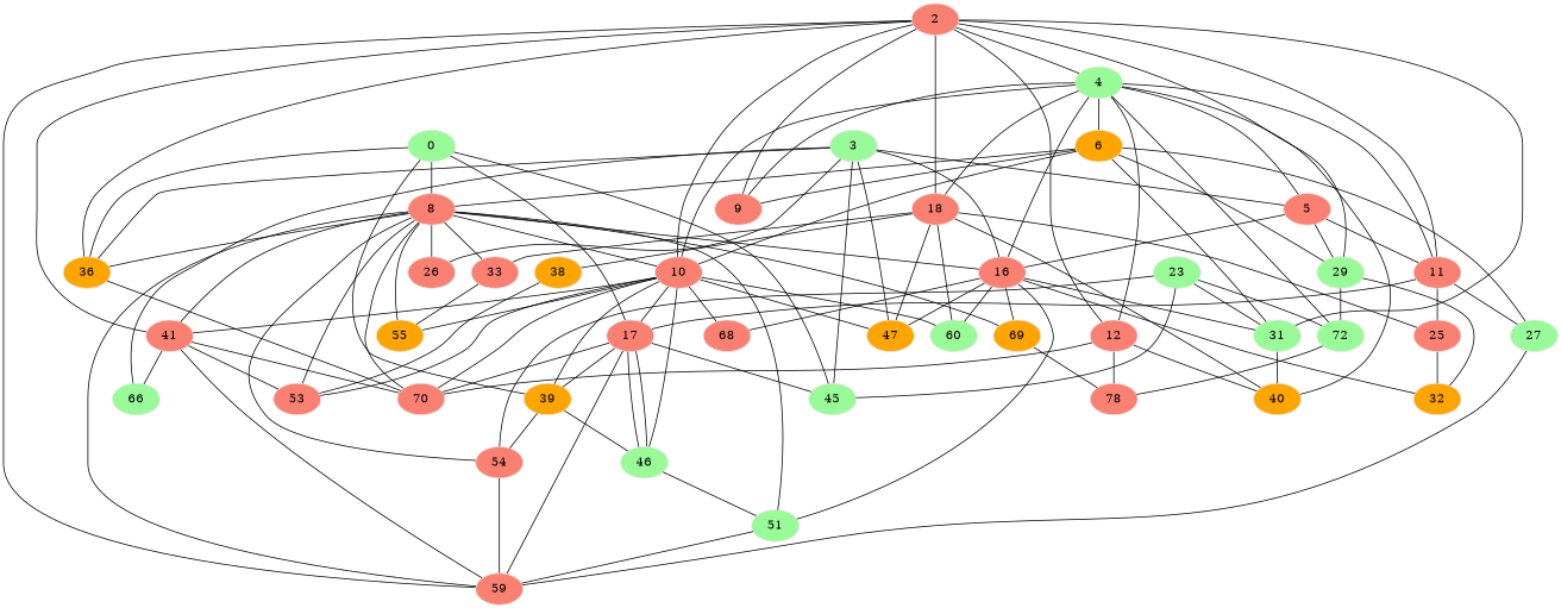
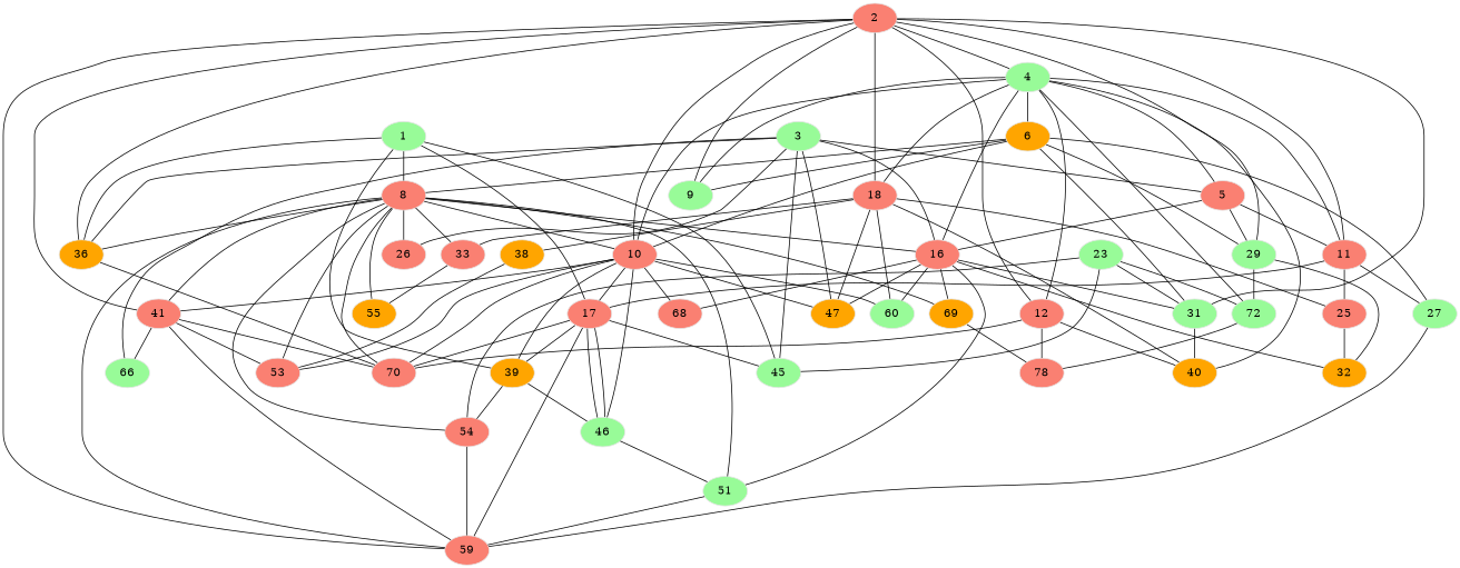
  graph {
    node [color=gray90 fillcolor=salmon style=filled]
-   1 [fillcolor=palegreen super="+20" label=0]
+   1 [fillcolor=palegreen super="+20"]
    8 [super="+83+52+14+22+64"]
    17 [super="+48"]
    36 [fillcolor=orange super="+75+67"]
    39 [fillcolor=orange super="+50"]
    45 [fillcolor=palegreen super="+81"]
    10 [super="+28+80+24"]
    41 [super="+76"]
    59 [super="+71"]
    16 [super="+35+34+49"]
    26
    33
    51 [fillcolor=palegreen super="+63"]
    53
    54
    55 [fillcolor=orange]
    69 [fillcolor=orange]
    70 [super="+73"]
    46 [fillcolor=palegreen]
    2 [super="+37+62"]
    4 [fillcolor=palegreen super="+79+7"]
-   9 [super="+21"]
+   9 [fillcolor=palegreen super="+21"]
    11 [super="+13"]
    12 [super="+57"]
    18 [super="+43+44"]
    29 [fillcolor=palegreen super="+30"]
    31 [fillcolor=palegreen super="+61"]
    5 [super="+58"]
    6 [fillcolor=orange super="+15"]
    40 [fillcolor=orange super="+42"]
    72 [fillcolor=palegreen]
    47 [fillcolor=orange]
    60 [fillcolor=palegreen]
    68
    27 [fillcolor=palegreen]
    25
    78
    38 [fillcolor=orange]
    32 [fillcolor=orange super="+82"]
    66 [fillcolor=palegreen]
    3 [fillcolor=palegreen super="+56"]
    23 [fillcolor=palegreen]
    1 -- 8
    1 -- 17
    1 -- 36
    1 -- 39
    1 -- 45
    8 -- 36 [weight=2]
    8 -- 10
    8 -- 41
    8 -- 59
    8 -- 16
    8 -- 26
    8 -- 33
    8 -- 51
    8 -- 53
    8 -- 54
    8 -- 55
    8 -- 69 [weight=2]
    8 -- 70
    17 -- 39
    17 -- 45
    17 -- 59
    17 -- 70
    17 -- 46
    17 -- 46
    36 -- 70
    39 -- 54
    39 -- 46
    10 -- 17
    10 -- 39
    10 -- 41
    10 -- 53
-   10 -- 55
    10 -- 70
    10 -- 46
    10 -- 47 [weight=2]
    10 -- 60
    10 -- 68 [weight=2]
    41 -- 59
    41 -- 53
    41 -- 70
    41 -- 66
    16 -- 51 [weight=2]
    16 -- 69
    16 -- 31
    16 -- 47 [weight=2]
    16 -- 60
    16 -- 68
    16 -- 32
    33 -- 55
    51 -- 59
    54 -- 59
    69 -- 78
    46 -- 51
    2 -- 36
    2 -- 10
    2 -- 41
    2 -- 59
    2 -- 4
    2 -- 9
    2 -- 11
    2 -- 12
    2 -- 18
    2 -- 29
    2 -- 31
    4 -- 10
    4 -- 16 [weight=2]
    4 -- 9
    4 -- 11
    4 -- 12
    4 -- 18
    4 -- 5
    4 -- 6
    4 -- 40
    4 -- 72
    11 -- 17
    11 -- 27
    11 -- 25
    12 -- 70
    12 -- 40
    12 -- 78
    18 -- 33 [weight=2]
    18 -- 40
    18 -- 47
    18 -- 60
    18 -- 25
    18 -- 38
    29 -- 72
    29 -- 32
    31 -- 40 [weight=2]
    5 -- 16
    5 -- 11
    5 -- 29
    6 -- 8 [weight=2]
    6 -- 10 [weight=2]
    6 -- 9
    6 -- 29
    6 -- 31
    6 -- 27
    72 -- 78
    27 -- 59
    25 -- 32
    38 -- 53
    3 -- 36
    3 -- 45
    3 -- 16
    3 -- 26
    3 -- 5
    3 -- 47
    3 -- 66
    23 -- 45
    23 -- 54
    23 -- 31
    23 -- 72
  }
